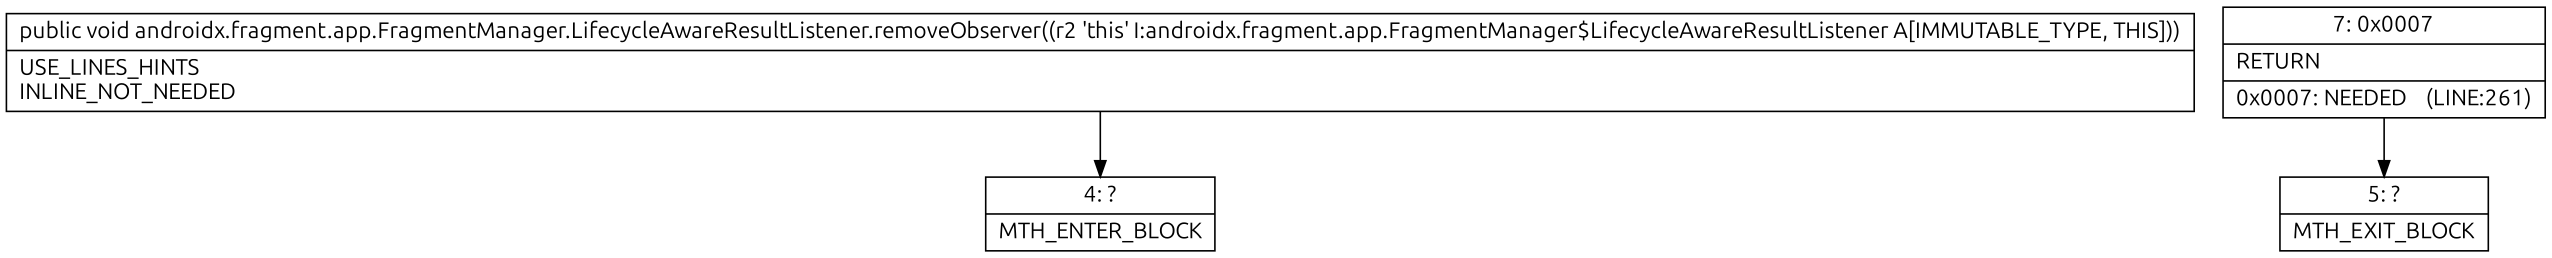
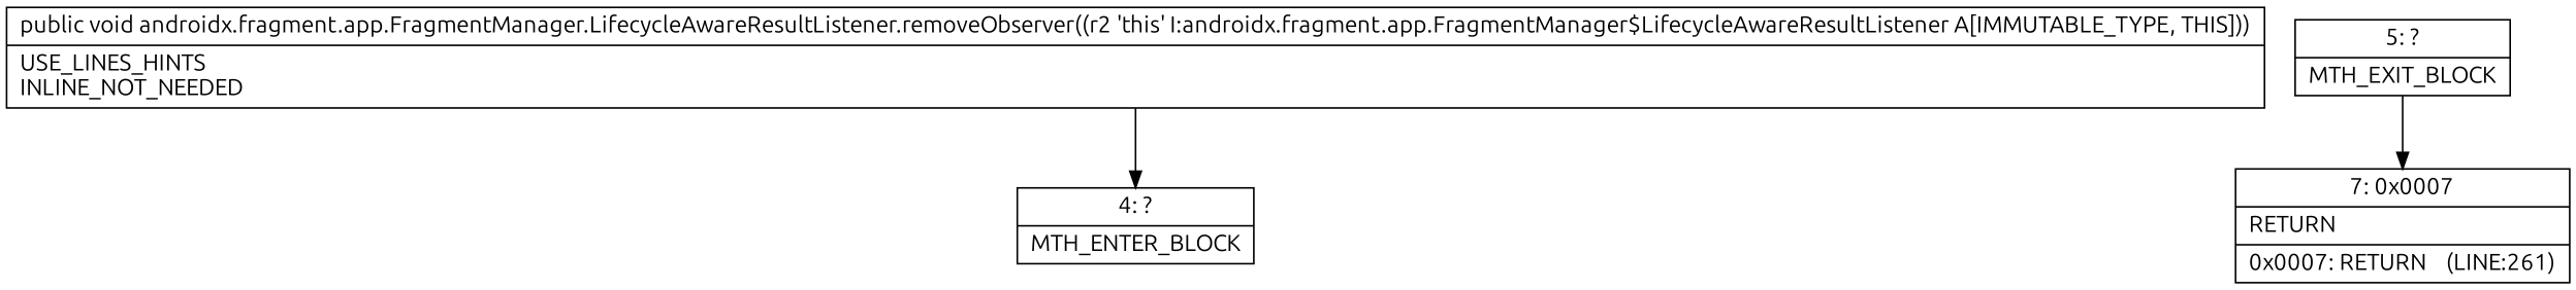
  digraph {
    fontname=Ubuntu
    node [fontname=Ubuntu shape=record]
    edge [fontname=Ubuntu]
    n1 [label="{4\:\ ?|MTH_ENTER_BLOCK\l}"]
-   n2 [label="{7\:\ 0x0007|RETURN\l|0x0007: NEEDED    (LINE:261)\l}"]
+   n2 [label="{7\:\ 0x0007|RETURN\l|0x0007: RETURN    (LINE:261)\l}"]
    n3 [label="{5\:\ ?|MTH_EXIT_BLOCK\l}"]
    n4 [label="{public void androidx.fragment.app.FragmentManager.LifecycleAwareResultListener.removeObserver((r2 'this' I:androidx.fragment.app.FragmentManager$LifecycleAwareResultListener A[IMMUTABLE_TYPE, THIS]))  | USE_LINES_HINTS\lINLINE_NOT_NEEDED\l}"]
-   n2 -> n3
+   n3 -> n2
    n4 -> n1
  }
